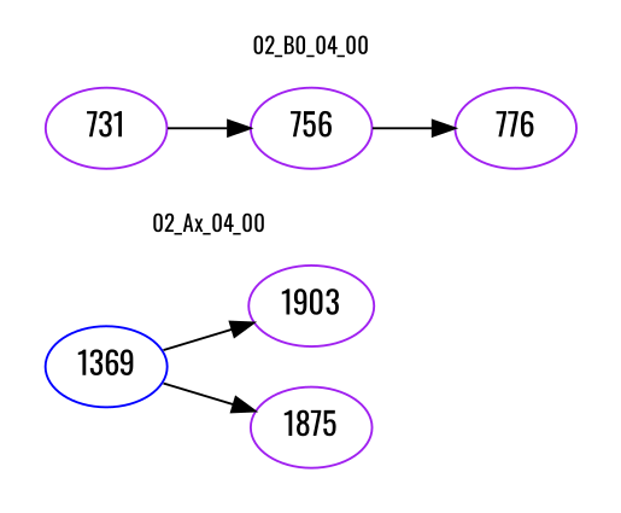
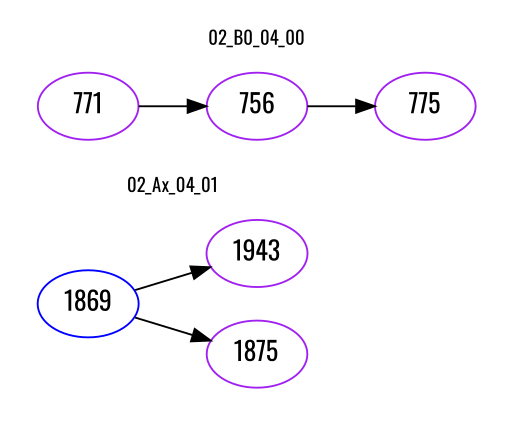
  digraph {
    fontname=Oswald
    rankdir=LR
    node [color=purple fontname=Oswald]
    edge [color=black fontname=Oswald]
    n1 [label=1875]
-   n2 [color=blue label=1369]
-   n3 [label=1903]
-   n4 [label=731]
+   n2 [color=blue label=1869]
+   n3 [label=1943]
+   n4 [label=771]
    n5 [label=756]
-   n6 [label=776]
+   n6 [label=775]
    subgraph cluster_1 {
      color=white
      fontsize=10
-     label="02_Ax_04_00"
+     label="02_Ax_04_01"
      n1
      n2
      n3
    }
    subgraph cluster_2 {
      color=white
      fontsize=10
      label="02_B0_04_00"
      n4
      n5
      n6
    }
    n2 -> n1
    n2 -> n3
    n4 -> n5
    n5 -> n6
  }
